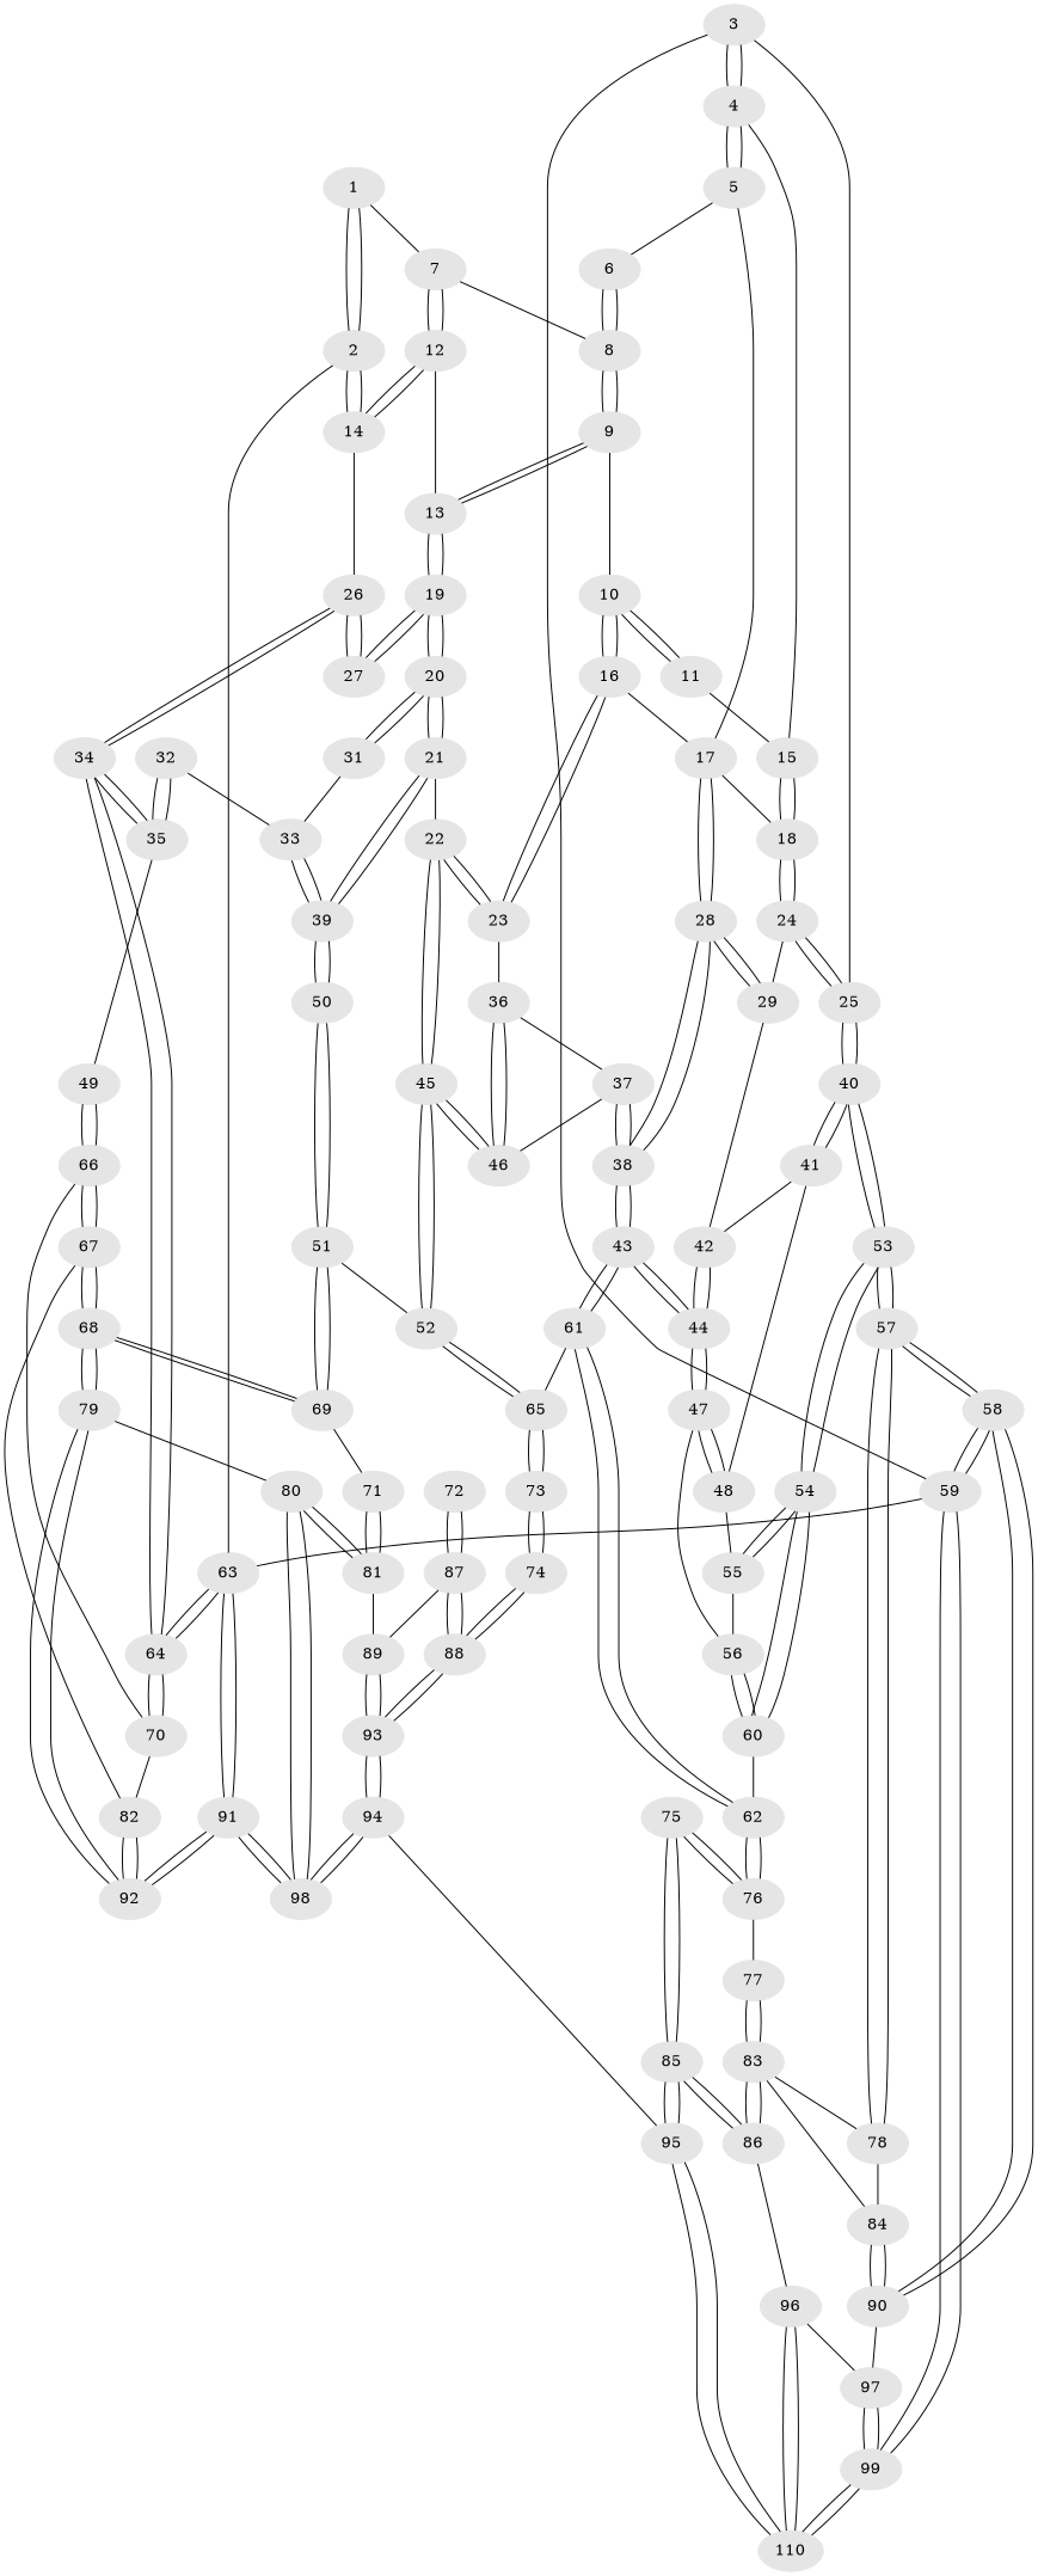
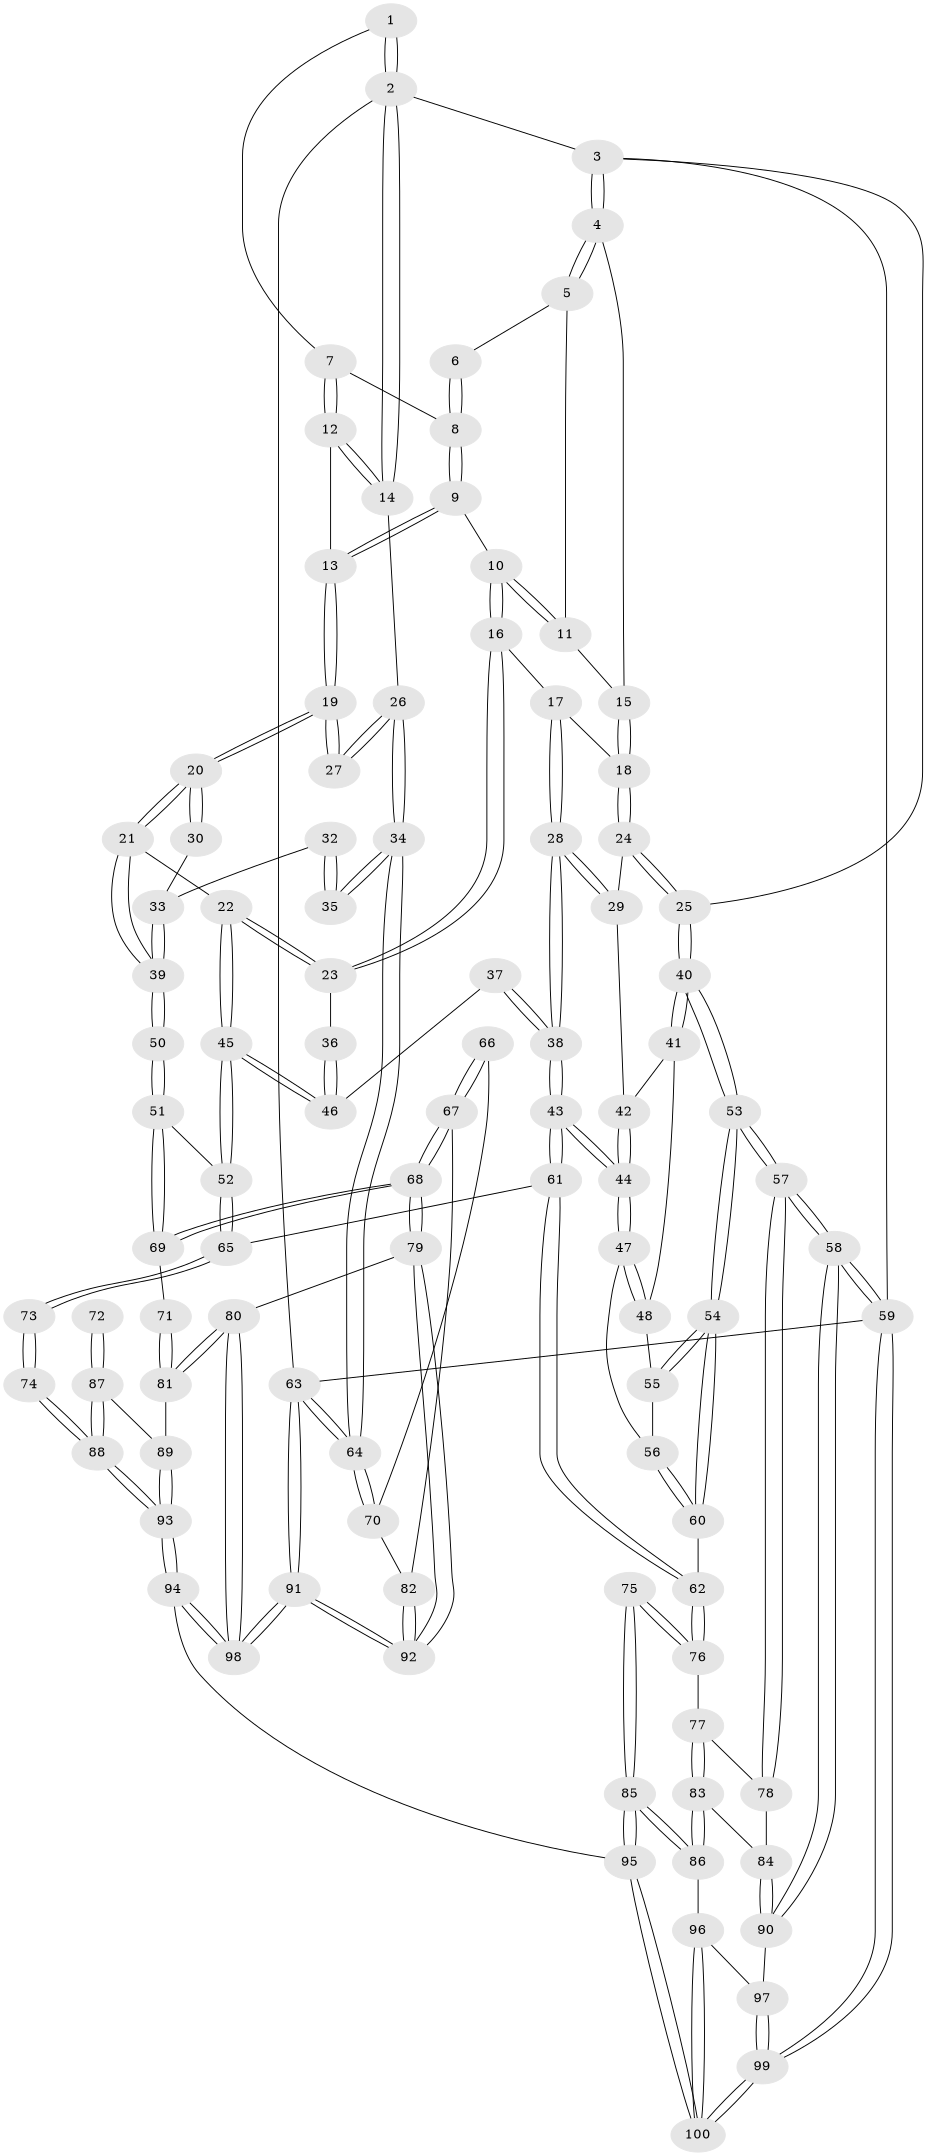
  graph {
    node [color=gray90 style=filled]
    1
    2
    7
    3
    14
    63
    8
    12
    4
    25
    59
    26
    64
    91
    5
    15
    40
    99
    6
    11
    18
    9
    13
    10
    16
    19
    17
    23
    20
    27
    34
    24
    28
    36
    29
    38
    21
-   31
+   31 [label=30]
    22
    39
    33
    45
    50
    46
    52
    37
    42
    41
    53
    35
    43
    44
    32
-   49
    70
    66
    61
    51
    48
    54
    57
    55
    47
    65
    62
    56
    60
    67
    69
    71
    73
    58
    78
    90
    84
    97
-   100 [label=110]
+   100
    76
    77
    92
    98
    82
    74
    68
    79
    80
    81
    72
    87
    89
    88
    75
    85
    93
    86
    95
    83
    96
    94
    1 -- 2
    1 -- 2
    1 -- 7
+   2 -- 3
    2 -- 14
    2 -- 14
    2 -- 63
    7 -- 8
    7 -- 12
    7 -- 12
    3 -- 4
    3 -- 4
    3 -- 25
    3 -- 59
    14 -- 26
    63 -- 64
    63 -- 64
    63 -- 91
    63 -- 91
    8 -- 9
    8 -- 9
    12 -- 14
    12 -- 14
    12 -- 13
    4 -- 5
    4 -- 5
    4 -- 15
    25 -- 40
    25 -- 40
    59 -- 63
    59 -- 99
    59 -- 99
    26 -- 27
    26 -- 27
    26 -- 34
    26 -- 34
    64 -- 70
    64 -- 70
    91 -- 92
    91 -- 92
    91 -- 98
    91 -- 98
    5 -- 6
-   5 -- 17
+   5 -- 11
    15 -- 18
    15 -- 18
    40 -- 41
    40 -- 41
    40 -- 53
    40 -- 53
    99 -- 100
    99 -- 100
    6 -- 8
    6 -- 8
    11 -- 15
    18 -- 24
    18 -- 24
    9 -- 13
    9 -- 13
    9 -- 10
    13 -- 19
    13 -- 19
    10 -- 11
    10 -- 11
    10 -- 16
    10 -- 16
    16 -- 17
    16 -- 23
    16 -- 23
    19 -- 20
    19 -- 20
    19 -- 27
    19 -- 27
    17 -- 18
    17 -- 28
    17 -- 28
    23 -- 36
    20 -- 21
    20 -- 21
    20 -- 31
    20 -- 31
    34 -- 64
    34 -- 64
    34 -- 35
    34 -- 35
    24 -- 25
    24 -- 25
    24 -- 29
    28 -- 29
    28 -- 29
    28 -- 38
    28 -- 38
    36 -- 46
    36 -- 46
-   36 -- 37
    29 -- 42
    38 -- 43
    38 -- 43
    21 -- 22
    21 -- 39
    21 -- 39
    31 -- 33
    22 -- 23
    22 -- 23
    22 -- 45
    22 -- 45
    39 -- 50
    39 -- 50
    33 -- 39
    33 -- 39
    45 -- 46
    45 -- 46
    45 -- 52
    45 -- 52
    50 -- 51
    50 -- 51
    52 -- 65
    52 -- 65
    37 -- 38
    37 -- 38
    37 -- 46
    42 -- 44
    42 -- 44
    41 -- 42
    41 -- 48
    53 -- 54
    53 -- 54
    53 -- 57
    53 -- 57
-   35 -- 49
    43 -- 44
    43 -- 44
    43 -- 61
    43 -- 61
    44 -- 47
    44 -- 47
    32 -- 33
    32 -- 35
    32 -- 35
-   49 -- 66
-   49 -- 66
    70 -- 82
    66 -- 70
    66 -- 67
    66 -- 67
    61 -- 65
    61 -- 62
    61 -- 62
    51 -- 52
    51 -- 69
    51 -- 69
    48 -- 55
    54 -- 55
    54 -- 55
    54 -- 60
    54 -- 60
    57 -- 58
    57 -- 58
    57 -- 78
    57 -- 78
    55 -- 56
    47 -- 48
    47 -- 48
    47 -- 56
    65 -- 73
    65 -- 73
    62 -- 76
    62 -- 76
    56 -- 60
    56 -- 60
    60 -- 62
    67 -- 82
    67 -- 68
    67 -- 68
    69 -- 71
    71 -- 81
    71 -- 81
    73 -- 74
    73 -- 74
    58 -- 59
    58 -- 59
    58 -- 90
    58 -- 90
    78 -- 84
    90 -- 97
    84 -- 90
    84 -- 90
    97 -- 99
    97 -- 99
    76 -- 77
-   83 -- 78
+   77 -- 78
    77 -- 83
    77 -- 83
    82 -- 92
    82 -- 92
    74 -- 88
    74 -- 88
    68 -- 69
    68 -- 69
    68 -- 79
    68 -- 79
    79 -- 92
    79 -- 92
    79 -- 80
    80 -- 98
    80 -- 98
    80 -- 81
    80 -- 81
    81 -- 89
    72 -- 87
    72 -- 87
    87 -- 89
    87 -- 88
    87 -- 88
    89 -- 93
    89 -- 93
    88 -- 93
    88 -- 93
    75 -- 76
    75 -- 76
    75 -- 85
    75 -- 85
    85 -- 86
    85 -- 86
    85 -- 95
    85 -- 95
    93 -- 94
    93 -- 94
    86 -- 96
    95 -- 100
    95 -- 100
    83 -- 84
    83 -- 86
    83 -- 86
    96 -- 97
    96 -- 100
    96 -- 100
    94 -- 98
    94 -- 98
    94 -- 95
  }
